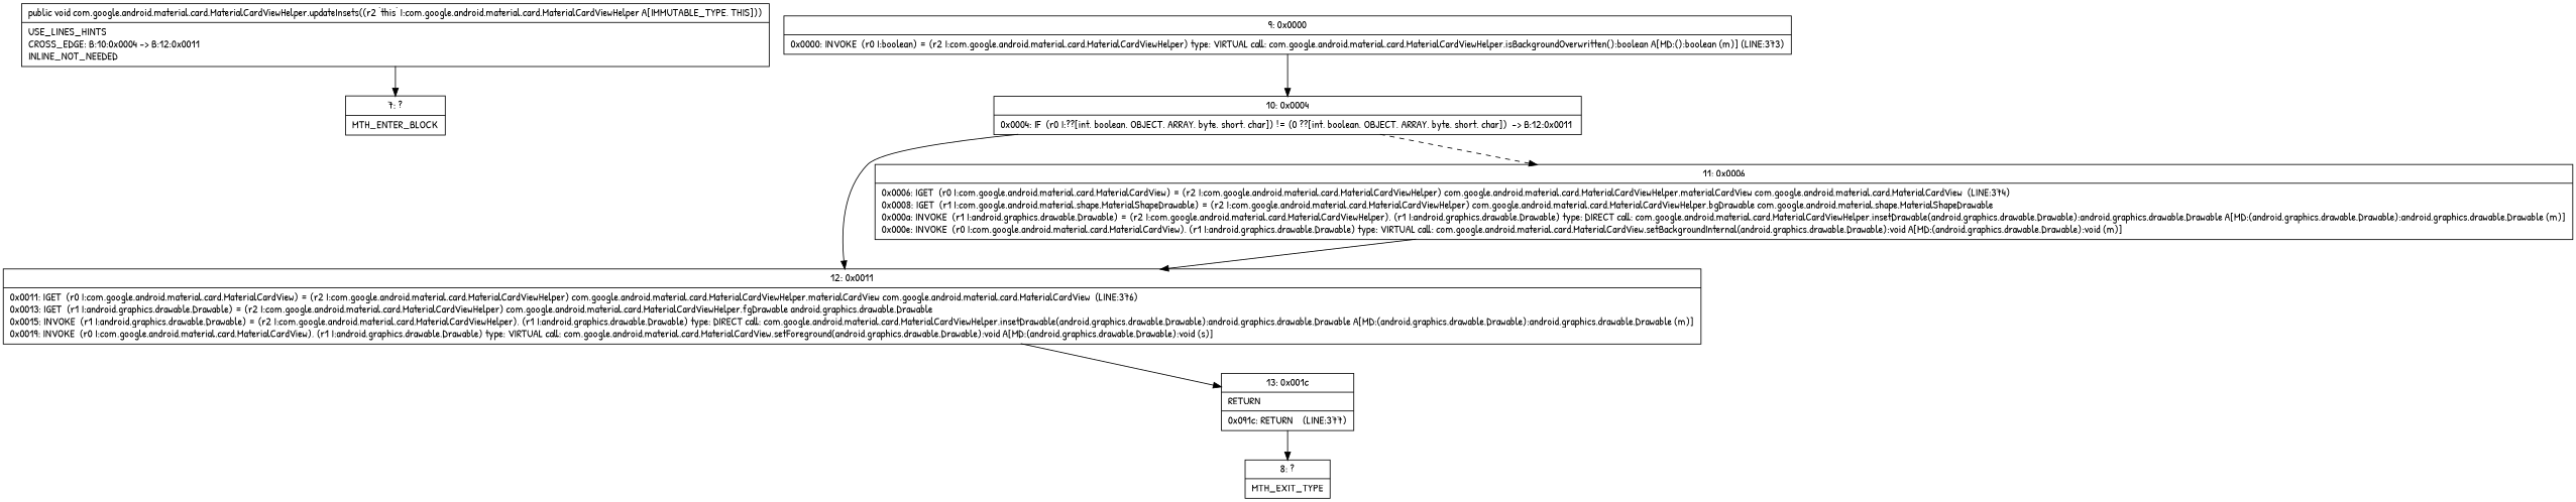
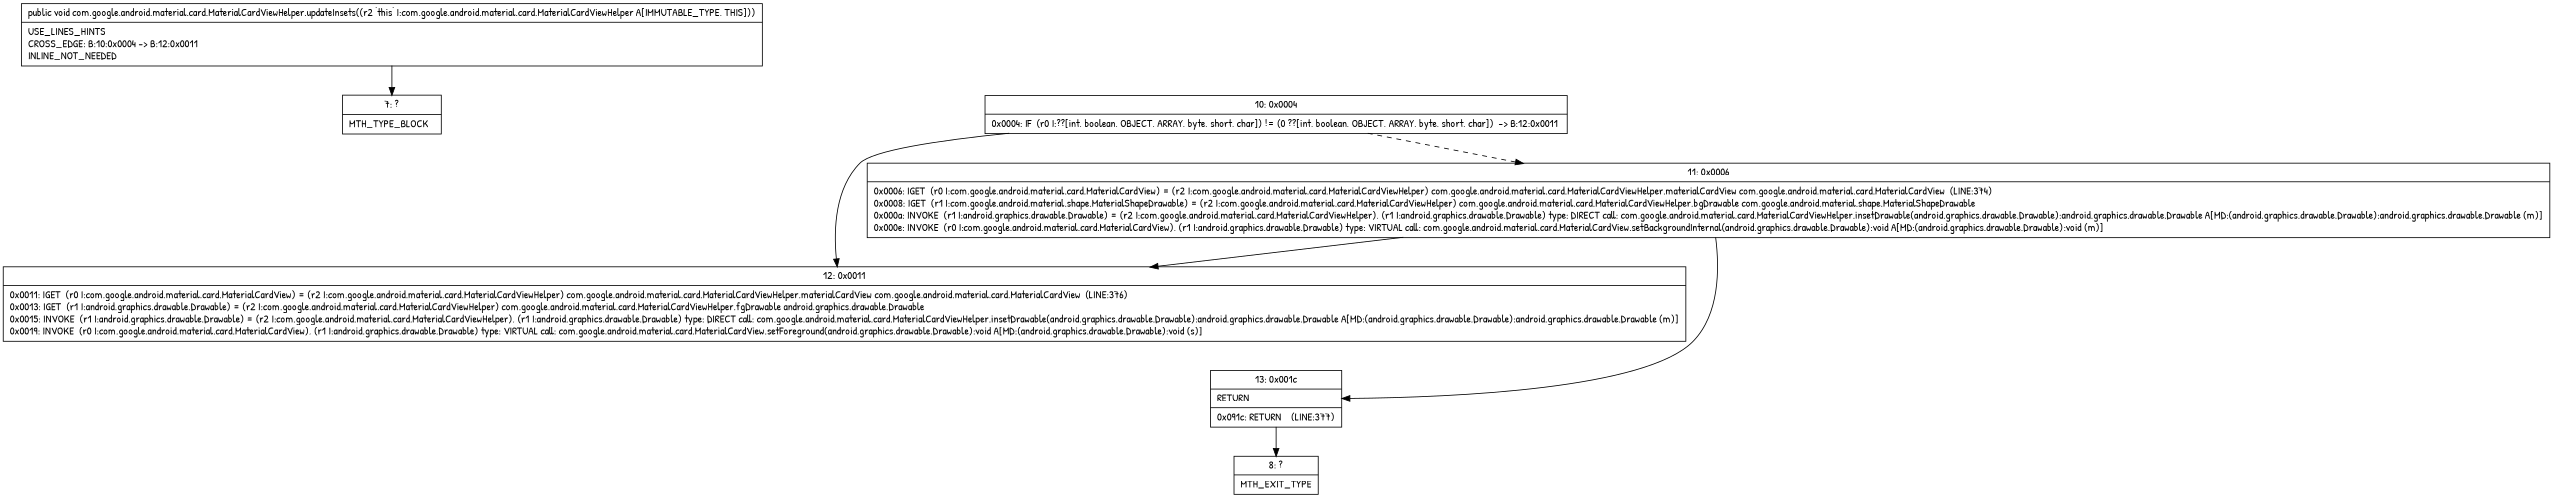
  digraph {
    fontname="Patrick Hand"
    node [fontname="Patrick Hand" shape=record]
    edge [fontname="Patrick Hand"]
-   n1 [label="{7\:\ ?|MTH_ENTER_BLOCK\l}"]
-   n2 [label="{9\:\ 0x0000|0x0000: INVOKE  (r0 I:boolean) = (r2 I:com.google.android.material.card.MaterialCardViewHelper) type: VIRTUAL call: com.google.android.material.card.MaterialCardViewHelper.isBackgroundOverwritten():boolean A[MD:():boolean (m)] (LINE:373)\l}"]
+   n1 [label="{7\:\ ?|MTH_TYPE_BLOCK\l}"]
    n3 [label="{10\:\ 0x0004|0x0004: IF  (r0 I:??[int, boolean, OBJECT, ARRAY, byte, short, char]) != (0 ??[int, boolean, OBJECT, ARRAY, byte, short, char])  \-\> B:12:0x0011 \l}"]
    n4 [label="{11\:\ 0x0006|0x0006: IGET  (r0 I:com.google.android.material.card.MaterialCardView) = (r2 I:com.google.android.material.card.MaterialCardViewHelper) com.google.android.material.card.MaterialCardViewHelper.materialCardView com.google.android.material.card.MaterialCardView  (LINE:374)\l0x0008: IGET  (r1 I:com.google.android.material.shape.MaterialShapeDrawable) = (r2 I:com.google.android.material.card.MaterialCardViewHelper) com.google.android.material.card.MaterialCardViewHelper.bgDrawable com.google.android.material.shape.MaterialShapeDrawable \l0x000a: INVOKE  (r1 I:android.graphics.drawable.Drawable) = (r2 I:com.google.android.material.card.MaterialCardViewHelper), (r1 I:android.graphics.drawable.Drawable) type: DIRECT call: com.google.android.material.card.MaterialCardViewHelper.insetDrawable(android.graphics.drawable.Drawable):android.graphics.drawable.Drawable A[MD:(android.graphics.drawable.Drawable):android.graphics.drawable.Drawable (m)]\l0x000e: INVOKE  (r0 I:com.google.android.material.card.MaterialCardView), (r1 I:android.graphics.drawable.Drawable) type: VIRTUAL call: com.google.android.material.card.MaterialCardView.setBackgroundInternal(android.graphics.drawable.Drawable):void A[MD:(android.graphics.drawable.Drawable):void (m)]\l}"]
    n5 [label="{12\:\ 0x0011|0x0011: IGET  (r0 I:com.google.android.material.card.MaterialCardView) = (r2 I:com.google.android.material.card.MaterialCardViewHelper) com.google.android.material.card.MaterialCardViewHelper.materialCardView com.google.android.material.card.MaterialCardView  (LINE:376)\l0x0013: IGET  (r1 I:android.graphics.drawable.Drawable) = (r2 I:com.google.android.material.card.MaterialCardViewHelper) com.google.android.material.card.MaterialCardViewHelper.fgDrawable android.graphics.drawable.Drawable \l0x0015: INVOKE  (r1 I:android.graphics.drawable.Drawable) = (r2 I:com.google.android.material.card.MaterialCardViewHelper), (r1 I:android.graphics.drawable.Drawable) type: DIRECT call: com.google.android.material.card.MaterialCardViewHelper.insetDrawable(android.graphics.drawable.Drawable):android.graphics.drawable.Drawable A[MD:(android.graphics.drawable.Drawable):android.graphics.drawable.Drawable (m)]\l0x0019: INVOKE  (r0 I:com.google.android.material.card.MaterialCardView), (r1 I:android.graphics.drawable.Drawable) type: VIRTUAL call: com.google.android.material.card.MaterialCardView.setForeground(android.graphics.drawable.Drawable):void A[MD:(android.graphics.drawable.Drawable):void (s)]\l}"]
    n6 [label="{13\:\ 0x001c|RETURN\l|0x091c: RETURN    (LINE:377)\l}"]
    n7 [label="{8\:\ ?|MTH_EXIT_TYPE\l}"]
    n8 [label="{public void com.google.android.material.card.MaterialCardViewHelper.updateInsets((r2 'this' I:com.google.android.material.card.MaterialCardViewHelper A[IMMUTABLE_TYPE, THIS]))  | USE_LINES_HINTS\lCROSS_EDGE: B:10:0x0004 \-\> B:12:0x0011\lINLINE_NOT_NEEDED\l}"]
-   n2 -> n3
    n3 -> n4 [style=dashed]
    n3 -> n5
    n4 -> n5
-   n5 -> n6
+   n4 -> n6
    n6 -> n7
    n8 -> n1
  }
